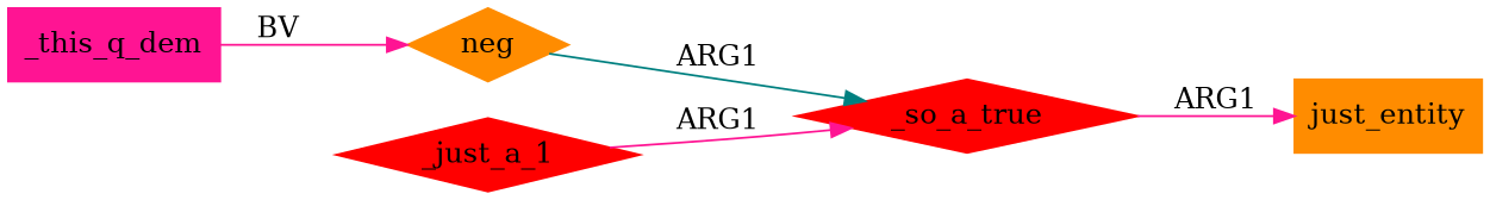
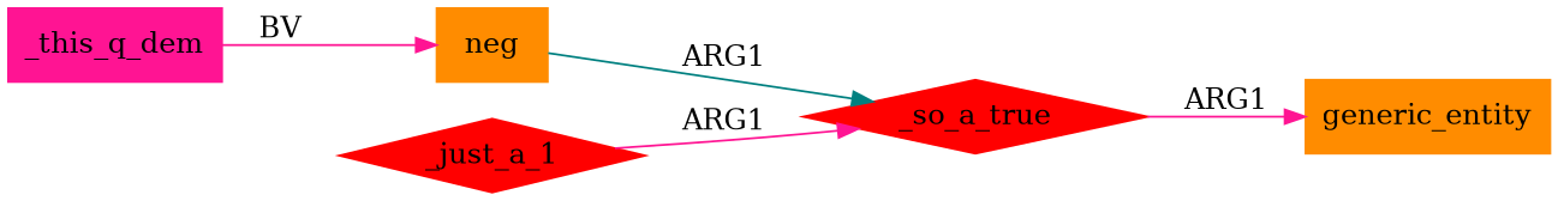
  digraph {
    rankdir=LR
    node [color=darkorange shape=diamond style=filled]
    edge [color=deeppink]
-   generic_entity [shape=box label=just_entity]
+   generic_entity [shape=box]
    _so_a_true [color=red]
-   neg
+   neg [shape=box]
    _just_a_1 [color=red]
    _this_q_dem [color=deeppink shape=box]
    _so_a_true -> generic_entity [label=ARG1]
    neg -> _so_a_true [color=teal label=ARG1]
    _just_a_1 -> _so_a_true [label=ARG1]
    _this_q_dem -> neg [label=BV]
  }
